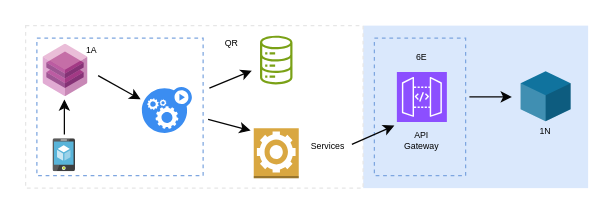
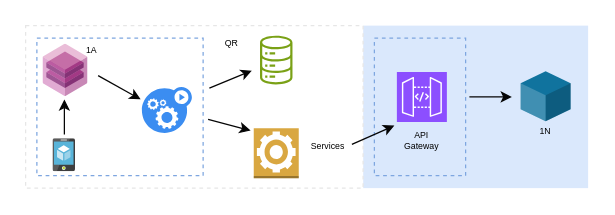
  <mxCell id="0" />
  <mxCell id="1" parent="0" />
  <mxCell id="2" value="" style="rounded=0;whiteSpace=wrap;html=1;fillColor=#dae8fc;dashed=1;strokeColor=none;" parent="1" vertex="1"><mxGeometry x="290" y="20" width="180" height="130" as="geometry" /></mxCell>
  <mxCell id="3" value="" style="rounded=0;whiteSpace=wrap;html=1;fillColor=none;dashed=1;strokeColor=#7EA6E0;" vertex="1" parent="1"><mxGeometry x="299" y="30" width="73" height="110" as="geometry" /></mxCell>
  <mxCell id="4" value="" style="sketch=0;outlineConnect=0;fontColor=#232F3E;gradientColor=none;fillColor=#232F3D;strokeColor=none;dashed=0;verticalLabelPosition=bottom;verticalAlign=top;align=center;html=1;fontSize=12;fontStyle=0;aspect=fixed;pointerEvents=1;shape=mxgraph.aws4.mobile_client;" parent="1" vertex="1"><mxGeometry x="150" y="47.71" width="15" height="28.58" as="geometry" /></mxCell>
  <mxCell id="5" value="" style="rounded=0;whiteSpace=wrap;html=1;dashed=1;strokeColor=#E6E6E6;" parent="1" vertex="1"><mxGeometry x="20" y="20" width="270" height="130" as="geometry" /></mxCell>
  <mxCell id="6" value="" style="rounded=0;whiteSpace=wrap;html=1;fillColor=none;dashed=1;strokeColor=#7EA6E0;" parent="1" vertex="1"><mxGeometry x="29" y="30" width="133" height="110" as="geometry" /></mxCell>
  <mxCell id="7" value="" style="image;aspect=fixed;html=1;points=[];align=center;fontSize=12;image=img/lib/azure2/other/Reserved_Capacity_Groups.svg;" parent="1" vertex="1"><mxGeometry x="34" y="34.74" width="36" height="42.26" as="geometry" /></mxCell>
  <mxCell id="8" value="" style="image;sketch=0;aspect=fixed;html=1;points=[];align=center;fontSize=12;image=img/lib/mscae/App_Service_Mobile_App.svg;" parent="1" vertex="1"><mxGeometry x="42" y="110.58" width="18" height="26.48" as="geometry" /></mxCell>
  <mxCell id="9" value="" style="sketch=0;html=1;aspect=fixed;strokeColor=none;shadow=0;fillColor=#3B8DF1;verticalAlign=top;labelPosition=center;verticalLabelPosition=bottom;shape=mxgraph.gcp2.gear_load" parent="1" vertex="1"><mxGeometry x="113" y="69" width="40" height="36.8" as="geometry" /></mxCell>
  <mxCell id="10" value="" style="sketch=0;outlineConnect=0;fontColor=#232F3E;gradientColor=none;fillColor=#7AA116;strokeColor=none;dashed=0;verticalLabelPosition=bottom;verticalAlign=top;align=center;html=1;fontSize=12;fontStyle=0;aspect=fixed;pointerEvents=1;shape=mxgraph.aws4.iot_analytics_data_store;" parent="1" vertex="1"><mxGeometry x="207" y="28" width="27" height="39.03" as="geometry" /></mxCell>
  <mxCell id="11" value="" style="outlineConnect=0;dashed=0;verticalLabelPosition=bottom;verticalAlign=top;align=center;html=1;shape=mxgraph.aws3.worker;fillColor=#D9A741;gradientColor=none;" parent="1" vertex="1"><mxGeometry x="202.5" y="102" width="36" height="40" as="geometry" /></mxCell>
  <mxCell id="12" value="" style="sketch=0;points=[[0,0,0],[0.25,0,0],[0.5,0,0],[0.75,0,0],[1,0,0],[0,1,0],[0.25,1,0],[0.5,1,0],[0.75,1,0],[1,1,0],[0,0.25,0],[0,0.5,0],[0,0.75,0],[1,0.25,0],[1,0.5,0],[1,0.75,0]];outlineConnect=0;fontColor=#232F3E;fillColor=#8C4FFF;strokeColor=#ffffff;dashed=0;verticalLabelPosition=bottom;verticalAlign=top;align=center;html=1;fontSize=12;fontStyle=0;aspect=fixed;shape=mxgraph.aws4.resourceIcon;resIcon=mxgraph.aws4.api_gateway;" parent="1" vertex="1"><mxGeometry x="317" y="57" width="40" height="40" as="geometry" /></mxCell>
  <mxCell id="13" value="" style="endArrow=classic;html=1;rounded=0;strokeColor=#050505;" parent="1" edge="1"><mxGeometry width="50" height="50" relative="1" as="geometry"><mxPoint x="51" y="107" as="sourcePoint" /><mxPoint x="51" y="79" as="targetPoint" /></mxGeometry></mxCell>
  <mxCell id="14" value="" style="endArrow=classic;html=1;rounded=0;entryX=0.265;entryY=0.313;entryDx=0;entryDy=0;entryPerimeter=0;strokeColor=#050505;" parent="1" edge="1"><mxGeometry width="50" height="50" relative="1" as="geometry"><mxPoint x="78" y="60" as="sourcePoint" /><mxPoint x="112" y="79" as="targetPoint" /></mxGeometry></mxCell>
  <mxCell id="15" value="" style="verticalLabelPosition=bottom;verticalAlign=top;html=1;shape=mxgraph.infographic.shadedCube;isoAngle=15;fillColor=#10739E;strokeColor=none;" parent="1" vertex="1"><mxGeometry x="416" y="56.4" width="40" height="40" as="geometry" /></mxCell>
  <mxCell id="16" value="" style="endArrow=classic;html=1;rounded=0;entryX=0.265;entryY=0.313;entryDx=0;entryDy=0;entryPerimeter=0;strokeColor=#050505;" parent="1" edge="1"><mxGeometry width="50" height="50" relative="1" as="geometry"><mxPoint x="167" y="70" as="sourcePoint" /><mxPoint x="201" y="56" as="targetPoint" /></mxGeometry></mxCell>
  <mxCell id="17" value="" style="endArrow=classic;html=1;rounded=0;entryX=0.265;entryY=0.313;entryDx=0;entryDy=0;entryPerimeter=0;strokeColor=#050505;" parent="1" edge="1"><mxGeometry width="50" height="50" relative="1" as="geometry"><mxPoint x="166" y="95" as="sourcePoint" /><mxPoint x="200" y="104" as="targetPoint" /></mxGeometry></mxCell>
  <mxCell id="18" value="" style="endArrow=classic;html=1;rounded=0;entryX=0.265;entryY=0.313;entryDx=0;entryDy=0;entryPerimeter=0;strokeColor=#050505;" parent="1" edge="1"><mxGeometry width="50" height="50" relative="1" as="geometry"><mxPoint x="281" y="115" as="sourcePoint" /><mxPoint x="315" y="100" as="targetPoint" /></mxGeometry></mxCell>
  <mxCell id="19" value="" style="endArrow=classic;html=1;rounded=0;entryX=0.265;entryY=0.313;entryDx=0;entryDy=0;entryPerimeter=0;strokeColor=#050505;" parent="1" edge="1"><mxGeometry width="50" height="50" relative="1" as="geometry"><mxPoint x="375" y="77" as="sourcePoint" /><mxPoint x="409" y="77" as="targetPoint" /></mxGeometry></mxCell>
  <mxCell id="20" value="1A" style="text;html=1;align=center;verticalAlign=middle;whiteSpace=wrap;rounded=0;fontSize=7;" parent="1" vertex="1"><mxGeometry x="53" y="29.5" width="40" height="20" as="geometry" /></mxCell>
  <mxCell id="21" value="Services" style="text;html=1;align=center;verticalAlign=middle;whiteSpace=wrap;rounded=0;fontSize=7;" parent="1" vertex="1"><mxGeometry x="242" y="107" width="40" height="20" as="geometry" /></mxCell>
  <mxCell id="22" value="API Gateway" style="text;html=1;align=center;verticalAlign=middle;whiteSpace=wrap;rounded=0;fontSize=7;" parent="1" vertex="1"><mxGeometry x="316.5" y="102.06" width="40" height="20" as="geometry" /></mxCell>
  <mxCell id="23" value="1N" style="text;html=1;align=center;verticalAlign=middle;whiteSpace=wrap;rounded=0;fontSize=7;" parent="1" vertex="1"><mxGeometry x="415.5" y="95.06" width="40" height="20" as="geometry" /></mxCell>
- <mxCell id="24" value="6E" style="text;html=1;align=center;verticalAlign=middle;whiteSpace=wrap;rounded=0;fontSize=7;" vertex="1" parent="1"><mxGeometry x="316.5" y="36.06" width="40" height="20" as="geometry" /></mxCell>
  <mxCell id="25" value="QR" style="text;html=1;align=center;verticalAlign=middle;whiteSpace=wrap;rounded=0;fontSize=7;" vertex="1" parent="1"><mxGeometry x="164.5" y="25.06" width="40" height="20" as="geometry" /></mxCell>
